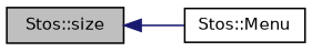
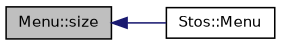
  digraph {
    rankdir=LR
    node [color=black fontname=Helvetica fontsize=10 shape=record style=filled]
-   n1 [fillcolor=grey75 fontcolor=black height=0.2 label="Stos::size" width=0.4]
+   n1 [fillcolor=grey75 fontcolor=black height=0.2 label="Menu::size" width=0.4]
    n2 [fillcolor=white height=0.2 label="Stos::Menu" width=0.4]
    n1 -> n2 [color=midnightblue dir=back fontname=Helvetica fontsize=10 labelfontname=Helvetica labelfontsize=10 style=solid]
  }
